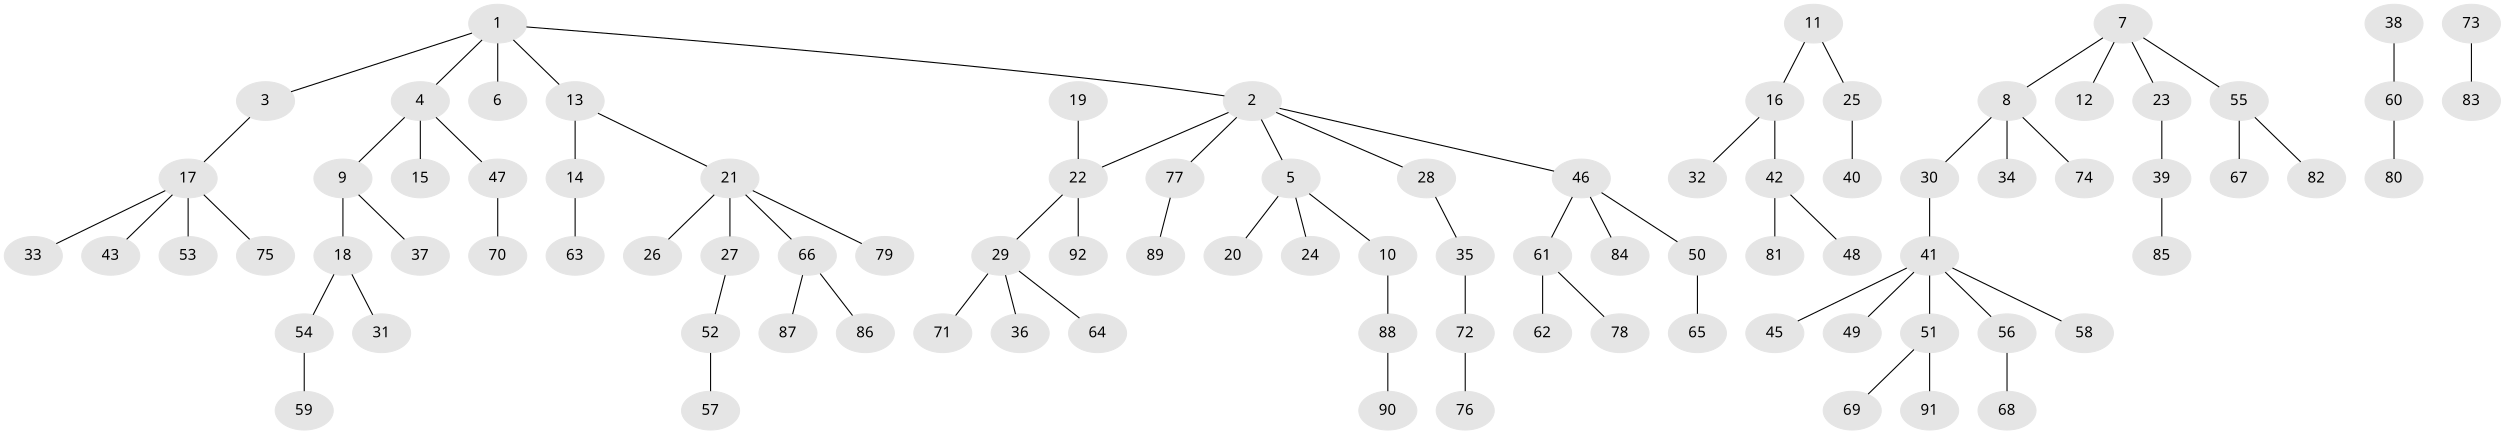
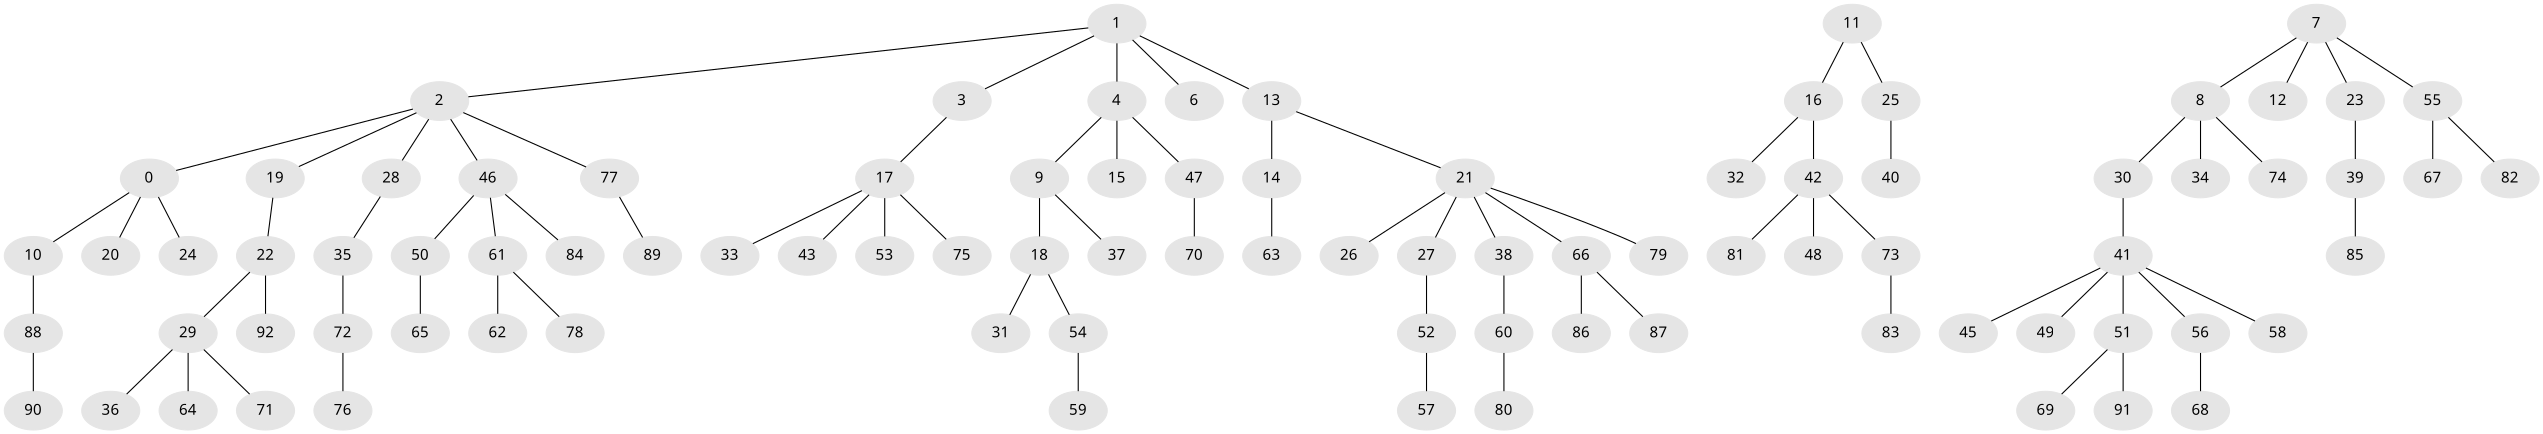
  graph {
    fontname="Noto Sans"
    node [color=gray90 fontname="Noto Sans" style=filled]
    edge [fontname="Noto Sans"]
    1
    2
    3
    4
    6
    13
-   5
+   5 [label=0]
    19
    28
    46
    77
    17
    9
    15
    47
    14
    21
    10
    20
    24
    22
    35
    50
    61
    84
    89
    11
    16
    25
    33
    43
    53
    75
    7
    8
    12
    23
    55
    18
    37
    70
    88
    30
    34
    74
    39
    67
    82
    41
    31
    54
    90
    32
    42
    40
    63
    26
    27
    38
    66
    79
    81
    48
    73
    59
    29
    92
    52
    60
    86
    87
    36
    64
    71
    85
    57
    72
    45
    49
    51
    56
    58
    76
    80
    69
    91
    68
    83
    65
    62
    78
    1 -- 2
    1 -- 3
    1 -- 4
    1 -- 6
    1 -- 13
    2 -- 5
-   2 -- 22
+   2 -- 19
    2 -- 28
    2 -- 46
    2 -- 77
    3 -- 17
    4 -- 9
    4 -- 15
    4 -- 47
    13 -- 14
    13 -- 21
    5 -- 10
    5 -- 20
    5 -- 24
    19 -- 22
    28 -- 35
    46 -- 50
    46 -- 61
    46 -- 84
    77 -- 89
    17 -- 33
    17 -- 43
    17 -- 53
    17 -- 75
    9 -- 18
    9 -- 37
    47 -- 70
    14 -- 63
    21 -- 26
    21 -- 27
+   21 -- 38
    21 -- 66
    21 -- 79
    10 -- 88
    22 -- 29
    22 -- 92
    35 -- 72
    50 -- 65
    61 -- 62
    61 -- 78
    11 -- 16
    11 -- 25
    16 -- 32
    16 -- 42
    25 -- 40
    7 -- 8
    7 -- 12
    7 -- 23
    7 -- 55
    8 -- 30
    8 -- 34
    8 -- 74
    23 -- 39
    55 -- 67
    55 -- 82
    18 -- 31
    18 -- 54
    88 -- 90
    30 -- 41
    39 -- 85
    41 -- 45
    41 -- 49
    41 -- 51
    41 -- 56
    41 -- 58
    54 -- 59
    42 -- 81
    42 -- 48
+   42 -- 73
    27 -- 52
    38 -- 60
    66 -- 86
    66 -- 87
    73 -- 83
    29 -- 36
    29 -- 64
    29 -- 71
    52 -- 57
    60 -- 80
    72 -- 76
    51 -- 69
    51 -- 91
    56 -- 68
  }
